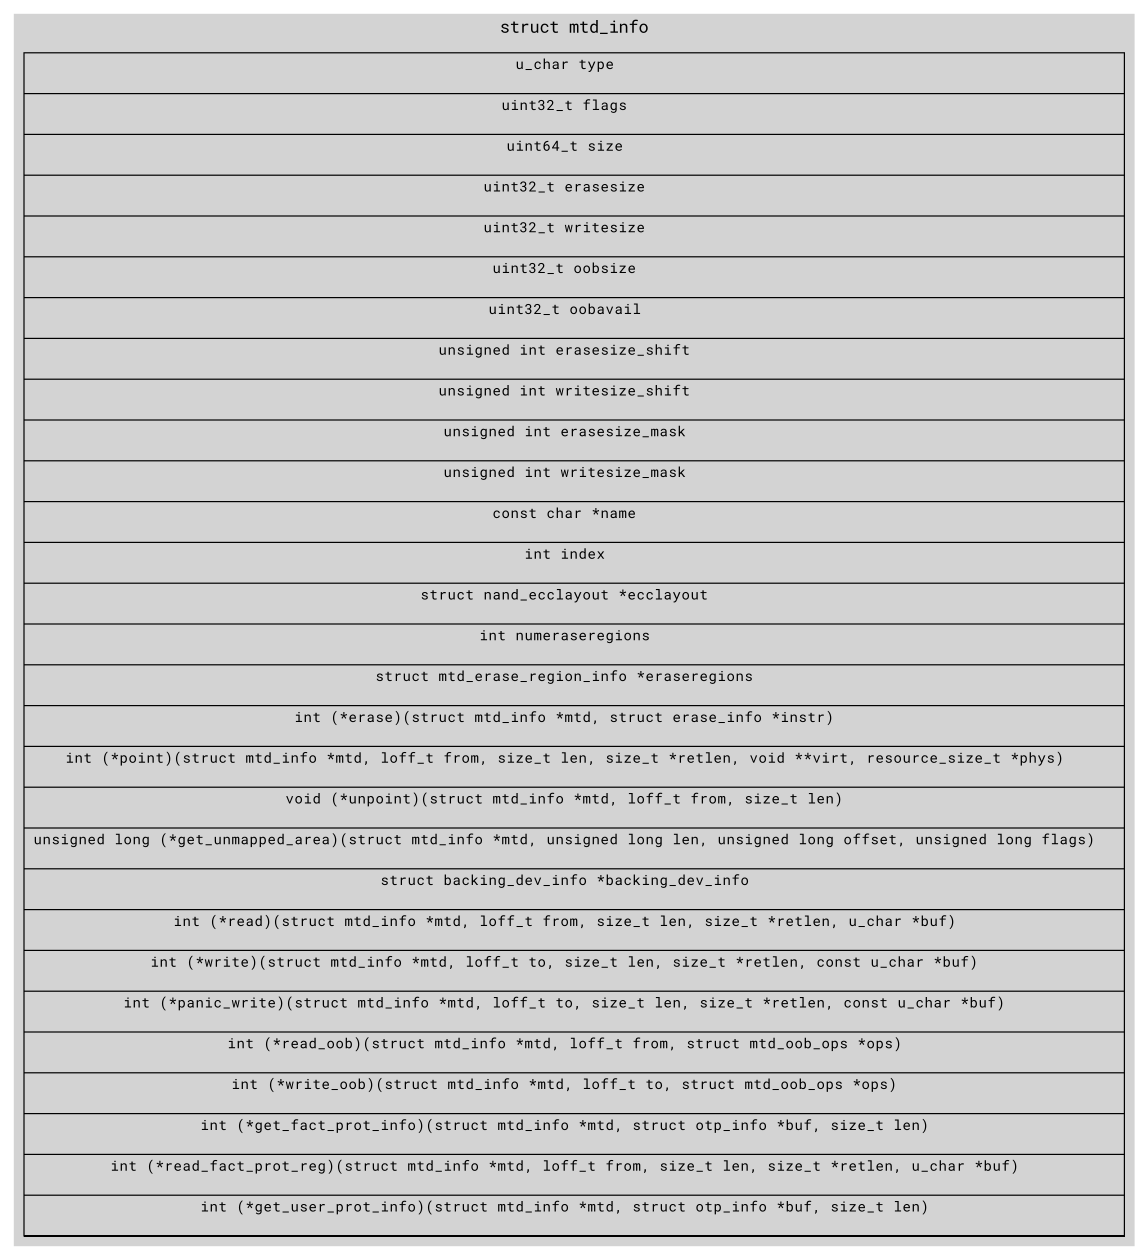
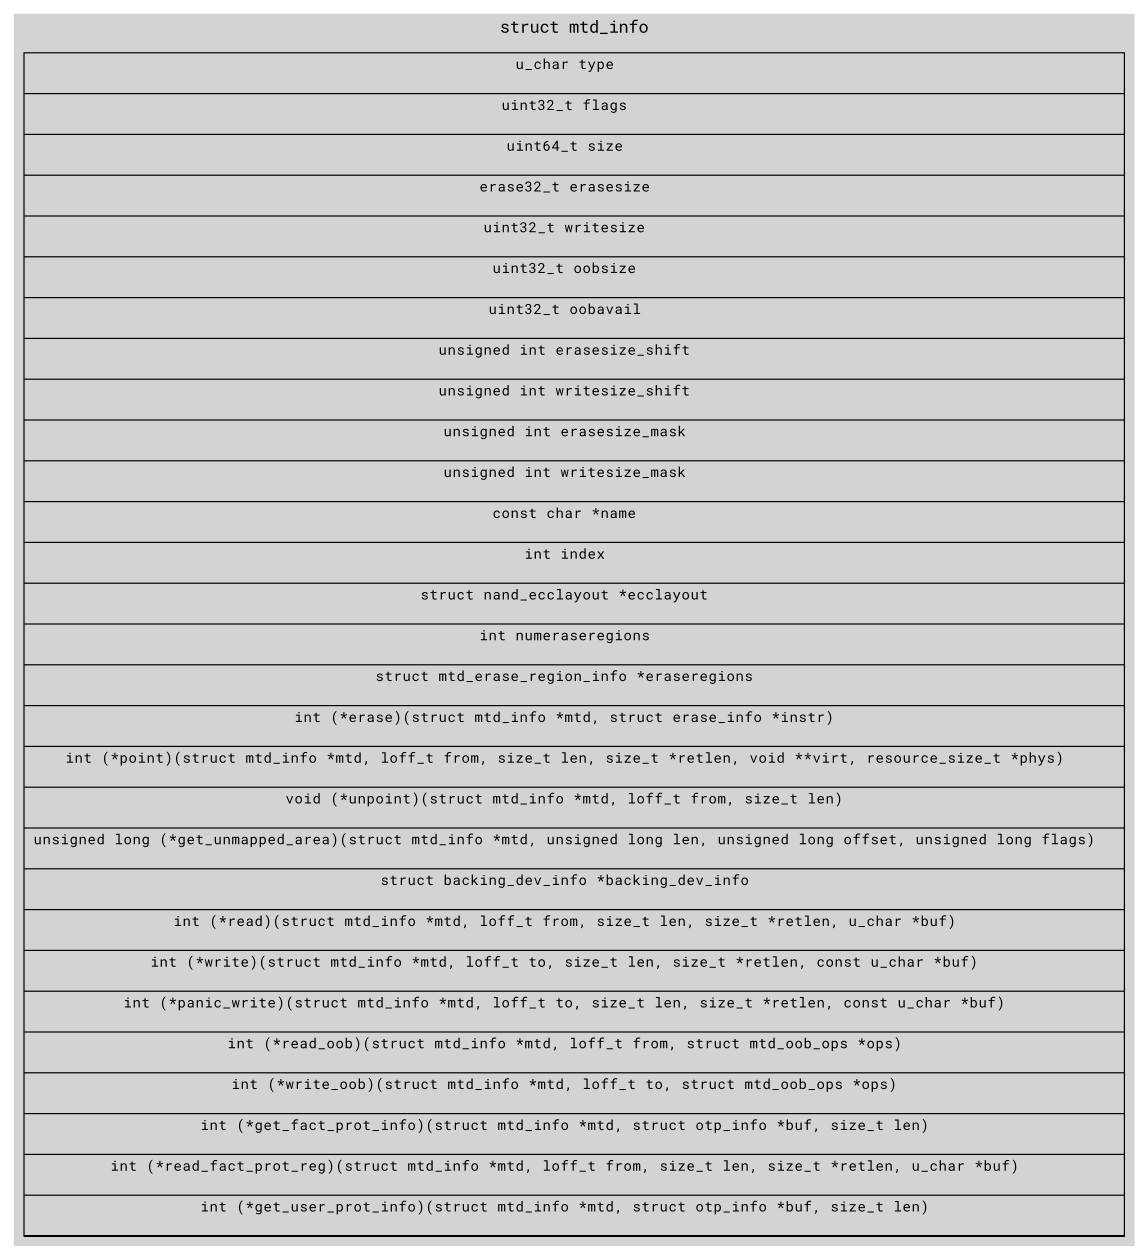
  digraph {
    rankdir=LR
    fontname="Roboto Mono"
-   n1 [fontsize=12 label="<f0>u_char type\  \n                  |<f1>uint32_t flags\  \n                  |<f2>uint64_t size\  \n                  |<f3>uint32_t erasesize\  \n                  |<f4>uint32_t writesize\  \n                  |<f4>uint32_t oobsize\  \n                  |<f5>uint32_t oobavail\  \n                  |<f6>unsigned int erasesize_shift\  \n                  |<f7>unsigned int writesize_shift\  \n                  |<f8>unsigned int erasesize_mask\  \n                  |<f9>unsigned int writesize_mask\  \n                  |<f10>const char *name\  \n                  |<f11>int index\  \n                  |<f12>struct nand_ecclayout *ecclayout\  \n                  |<f13>int numeraseregions\  \n                  |<f14>struct mtd_erase_region_info *eraseregions\  \n                  |<f15>int (*erase)(struct mtd_info *mtd, struct erase_info *instr)\  \n                  |<f16>int (*point)(struct mtd_info *mtd, loff_t from, size_t len, size_t *retlen, void **virt, resource_size_t *phys)\  \n                  |<f17>void (*unpoint)(struct mtd_info *mtd, loff_t from, size_t len)\  \n                  |<f18>unsigned long (*get_unmapped_area)(struct mtd_info *mtd, unsigned long len, unsigned long offset, unsigned long flags)\  \n                  |<f19>struct backing_dev_info *backing_dev_info\  \n                  |<f20>int (*read)(struct mtd_info *mtd, loff_t from, size_t len, size_t *retlen, u_char *buf)\  \n                  |<f21>int (*write)(struct mtd_info *mtd, loff_t to, size_t len, size_t *retlen, const u_char *buf)\  \n                  |<f22>int (*panic_write)(struct mtd_info *mtd, loff_t to, size_t len, size_t *retlen, const u_char *buf)\  \n                  |<f23>int (*read_oob)(struct mtd_info *mtd, loff_t from, struct mtd_oob_ops *ops)\  \n                  |<f24>int (*write_oob)(struct mtd_info *mtd, loff_t to, struct mtd_oob_ops *ops)\  \n                  |<f25>int (*get_fact_prot_info)(struct mtd_info *mtd, struct otp_info *buf, size_t len)\  \n                  |<f26>int (*read_fact_prot_reg)(struct mtd_info *mtd, loff_t from, size_t len, size_t *retlen, u_char *buf)\  \n                  |<f27>int (*get_user_prot_info)(struct mtd_info *mtd, struct otp_info *buf, size_t len)\  \n                  |f<28>int (*read_user_prot_reg)(struct mtd_info *mtd, loff_t from, size_t len, size_t *retlen, u_char *buf)\  \n                  |f<29>int (*write_user_prot_reg)(struct mtd_info *mtd, loff_t from, size_t len, size_t *retlen, u_char *buf)\  \n                  |f<30>int (*lock_user_prot_reg)(struct mtd_info *mtd, loff_t from, size_t len)\  \n                  |f<31>int (*writev)(struct mtd_info *mtd, cosnt struct kvec *vecs, unsigned long count,loff_t to, size_t *retlen)\  \n                  |f<32>void (*sync)(struct mtd_info *mtd)\  \n                  |f<33>int (*lock)(struct mtd_info *mtd, loff_t ofs, uint64_t len)\  \n                  |f<34>int (*unlock)(struct mtd_info *mtd, loff_t ofs, uint64_t len)\  \n                  |f<35>int (*suspend)(struct mtd_info *mtd)\  \n                  |f<36>void (*resume)(struct mtd_info *mtd)\  \n                  |f<37>int (*block_isbad)(struct mtd_info *mtd, loff_t ofs)\  \n                  |f<38>int (*block_markbad)(struct mtd_info *mtd, loff_t ofs)\  \n                  |f<39>struct notifier_block reboot_notifier\  \n                  |f<40>struct mtd_ecc_stats ecc_stats\  \n                  |f<41>int subpage_sft\  \n                  |f<42>void *priv\  \n                  |f<43>struct module *owner\  \n                  |f<44>struct device dev\  \n                  |f<45>int usecount\  \n                  |f<46>int (*get_device)(struct mtd_info *mtd)\  \n                  |f<47>void (*put_device)(struct mtd_info *mtd)\  \n                  |f<999>" shape=record style=filled fontname="Roboto Mono"]
+   n1 [fontsize=12 label="<f0>u_char type\  \n                  |<f1>uint32_t flags\  \n                  |<f2>uint64_t size\  \n                  |<f3>erase32_t erasesize\  \n                  |<f4>uint32_t writesize\  \n                  |<f4>uint32_t oobsize\  \n                  |<f5>uint32_t oobavail\  \n                  |<f6>unsigned int erasesize_shift\  \n                  |<f7>unsigned int writesize_shift\  \n                  |<f8>unsigned int erasesize_mask\  \n                  |<f9>unsigned int writesize_mask\  \n                  |<f10>const char *name\  \n                  |<f11>int index\  \n                  |<f12>struct nand_ecclayout *ecclayout\  \n                  |<f13>int numeraseregions\  \n                  |<f14>struct mtd_erase_region_info *eraseregions\  \n                  |<f15>int (*erase)(struct mtd_info *mtd, struct erase_info *instr)\  \n                  |<f16>int (*point)(struct mtd_info *mtd, loff_t from, size_t len, size_t *retlen, void **virt, resource_size_t *phys)\  \n                  |<f17>void (*unpoint)(struct mtd_info *mtd, loff_t from, size_t len)\  \n                  |<f18>unsigned long (*get_unmapped_area)(struct mtd_info *mtd, unsigned long len, unsigned long offset, unsigned long flags)\  \n                  |<f19>struct backing_dev_info *backing_dev_info\  \n                  |<f20>int (*read)(struct mtd_info *mtd, loff_t from, size_t len, size_t *retlen, u_char *buf)\  \n                  |<f21>int (*write)(struct mtd_info *mtd, loff_t to, size_t len, size_t *retlen, const u_char *buf)\  \n                  |<f22>int (*panic_write)(struct mtd_info *mtd, loff_t to, size_t len, size_t *retlen, const u_char *buf)\  \n                  |<f23>int (*read_oob)(struct mtd_info *mtd, loff_t from, struct mtd_oob_ops *ops)\  \n                  |<f24>int (*write_oob)(struct mtd_info *mtd, loff_t to, struct mtd_oob_ops *ops)\  \n                  |<f25>int (*get_fact_prot_info)(struct mtd_info *mtd, struct otp_info *buf, size_t len)\  \n                  |<f26>int (*read_fact_prot_reg)(struct mtd_info *mtd, loff_t from, size_t len, size_t *retlen, u_char *buf)\  \n                  |<f27>int (*get_user_prot_info)(struct mtd_info *mtd, struct otp_info *buf, size_t len)\  \n                  |f<28>int (*read_user_prot_reg)(struct mtd_info *mtd, loff_t from, size_t len, size_t *retlen, u_char *buf)\  \n                  |f<29>int (*write_user_prot_reg)(struct mtd_info *mtd, loff_t from, size_t len, size_t *retlen, u_char *buf)\  \n                  |f<30>int (*lock_user_prot_reg)(struct mtd_info *mtd, loff_t from, size_t len)\  \n                  |f<31>int (*writev)(struct mtd_info *mtd, cosnt struct kvec *vecs, unsigned long count,loff_t to, size_t *retlen)\  \n                  |f<32>void (*sync)(struct mtd_info *mtd)\  \n                  |f<33>int (*lock)(struct mtd_info *mtd, loff_t ofs, uint64_t len)\  \n                  |f<34>int (*unlock)(struct mtd_info *mtd, loff_t ofs, uint64_t len)\  \n                  |f<35>int (*suspend)(struct mtd_info *mtd)\  \n                  |f<36>void (*resume)(struct mtd_info *mtd)\  \n                  |f<37>int (*block_isbad)(struct mtd_info *mtd, loff_t ofs)\  \n                  |f<38>int (*block_markbad)(struct mtd_info *mtd, loff_t ofs)\  \n                  |f<39>struct notifier_block reboot_notifier\  \n                  |f<40>struct mtd_ecc_stats ecc_stats\  \n                  |f<41>int subpage_sft\  \n                  |f<42>void *priv\  \n                  |f<43>struct module *owner\  \n                  |f<44>struct device dev\  \n                  |f<45>int usecount\  \n                  |f<46>int (*get_device)(struct mtd_info *mtd)\  \n                  |f<47>void (*put_device)(struct mtd_info *mtd)\  \n                  |f<999>" shape=record style=filled fontname="Roboto Mono"]
    subgraph cluster_1 {
      color=lightgray
      label="struct mtd_info"
      style=filled
      n1
    }
  }
